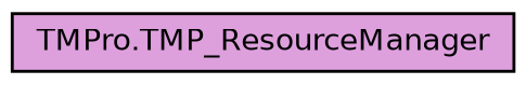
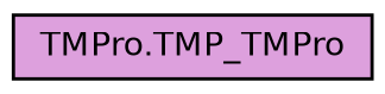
  digraph {
    rankdir=LR
-   n1 [color=black fillcolor=plum fontname=Helvetica fontsize=10 height=0.2 label="TMPro.TMP_ResourceManager" shape=record style=filled width=0.4]
+   n1 [color=black fillcolor=plum fontname=Helvetica fontsize=10 height=0.2 label="TMPro.TMP_TMPro" shape=record style=filled width=0.4]
  }
